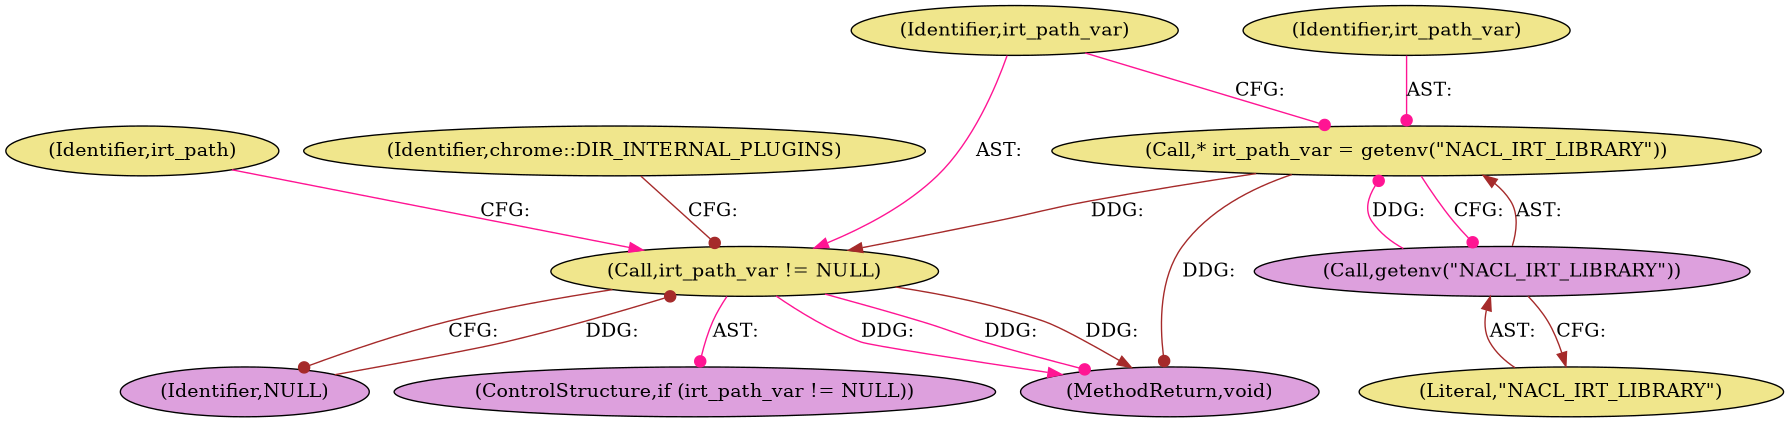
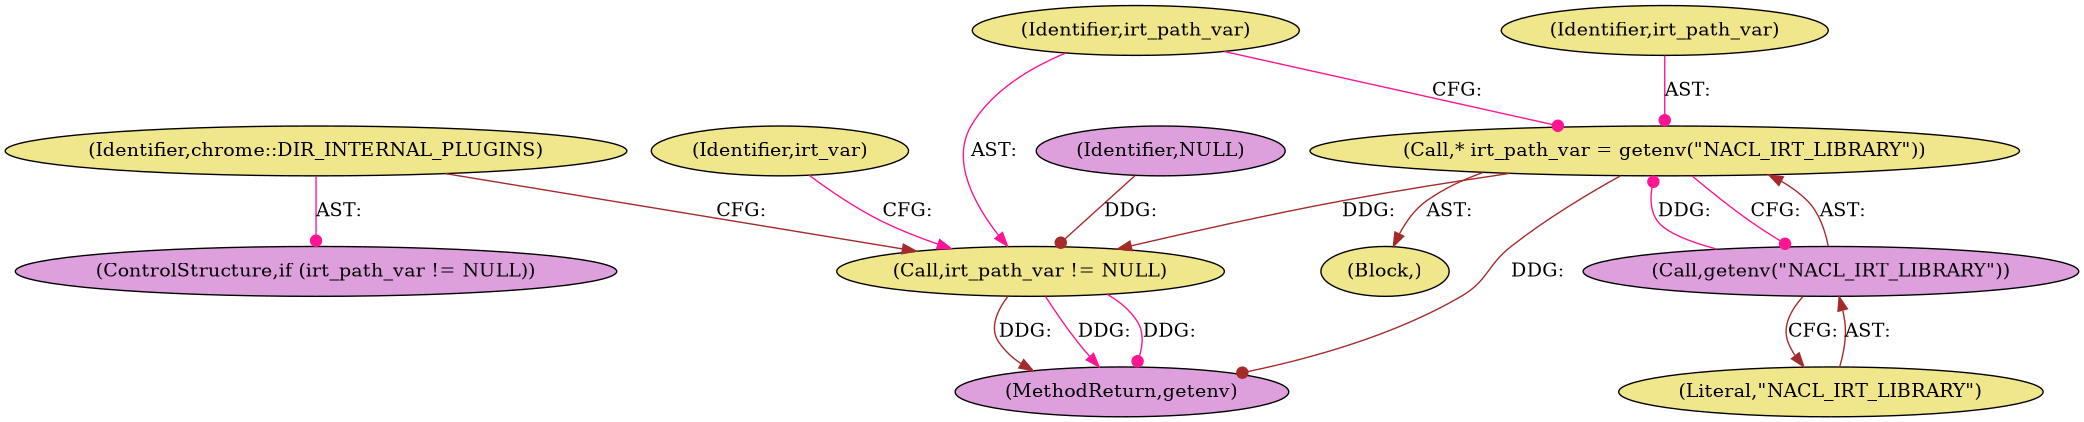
  digraph {
    node [fillcolor=khaki style=filled]
    edge [arrowhead=normal color=brown]
    n1 [label="(Call,* irt_path_var = getenv(\"NACL_IRT_LIBRARY\"))"]
    n2 [fillcolor=plum label="(Call,getenv(\"NACL_IRT_LIBRARY\"))"]
    n3 [label="(Call,irt_path_var != NULL)"]
-   n4 [fillcolor=plum label="(MethodReturn,void)"]
+   n4 [fillcolor=plum label="(MethodReturn,getenv)"]
+   n5 [label="(Block,)"]
    n6 [label="(Literal,\"NACL_IRT_LIBRARY\")"]
    n7 [fillcolor=plum label="(Identifier,NULL)"]
    n8 [fillcolor=plum label="(ControlStructure,if (irt_path_var != NULL))"]
-   n9 [label="(Identifier,irt_path)"]
+   n9 [label="(Identifier,irt_var)"]
    n10 [label="(Identifier,chrome::DIR_INTERNAL_PLUGINS)"]
    n11 [label="(Identifier,irt_path_var)"]
    n12 [label="(Identifier,irt_path_var)"]
    n1 -> n2 [arrowhead=dot color=deeppink label="CFG: "]
    n1 -> n3 [label="DDG: "]
    n1 -> n4 [arrowhead=dot label="DDG: "]
+   n1 -> n5 [label="AST: "]
    n2 -> n1 [label="AST: "]
    n2 -> n1 [arrowhead=dot color=deeppink label="DDG: "]
    n2 -> n6 [label="CFG: "]
    n3 -> n4 [color=deeppink label="DDG: "]
    n3 -> n4 [arrowhead=dot color=deeppink label="DDG: "]
    n3 -> n4 [label="DDG: "]
-   n3 -> n7 [arrowhead=dot label="CFG: "]
-   n3 -> n8 [arrowhead=dot color=deeppink label="AST: "]
+   n10 -> n8 [arrowhead=dot color=deeppink label="AST: "]
    n6 -> n2 [label="AST: "]
    n7 -> n3 [arrowhead=dot label="DDG: "]
    n9 -> n3 [color=deeppink label="CFG: "]
-   n10 -> n3 [arrowhead=dot label="CFG: "]
+   n10 -> n3 [label="CFG: "]
    n11 -> n1 [arrowhead=dot color=deeppink label="CFG: "]
    n11 -> n3 [color=deeppink label="AST: "]
    n12 -> n1 [arrowhead=dot color=deeppink label="AST: "]
  }
